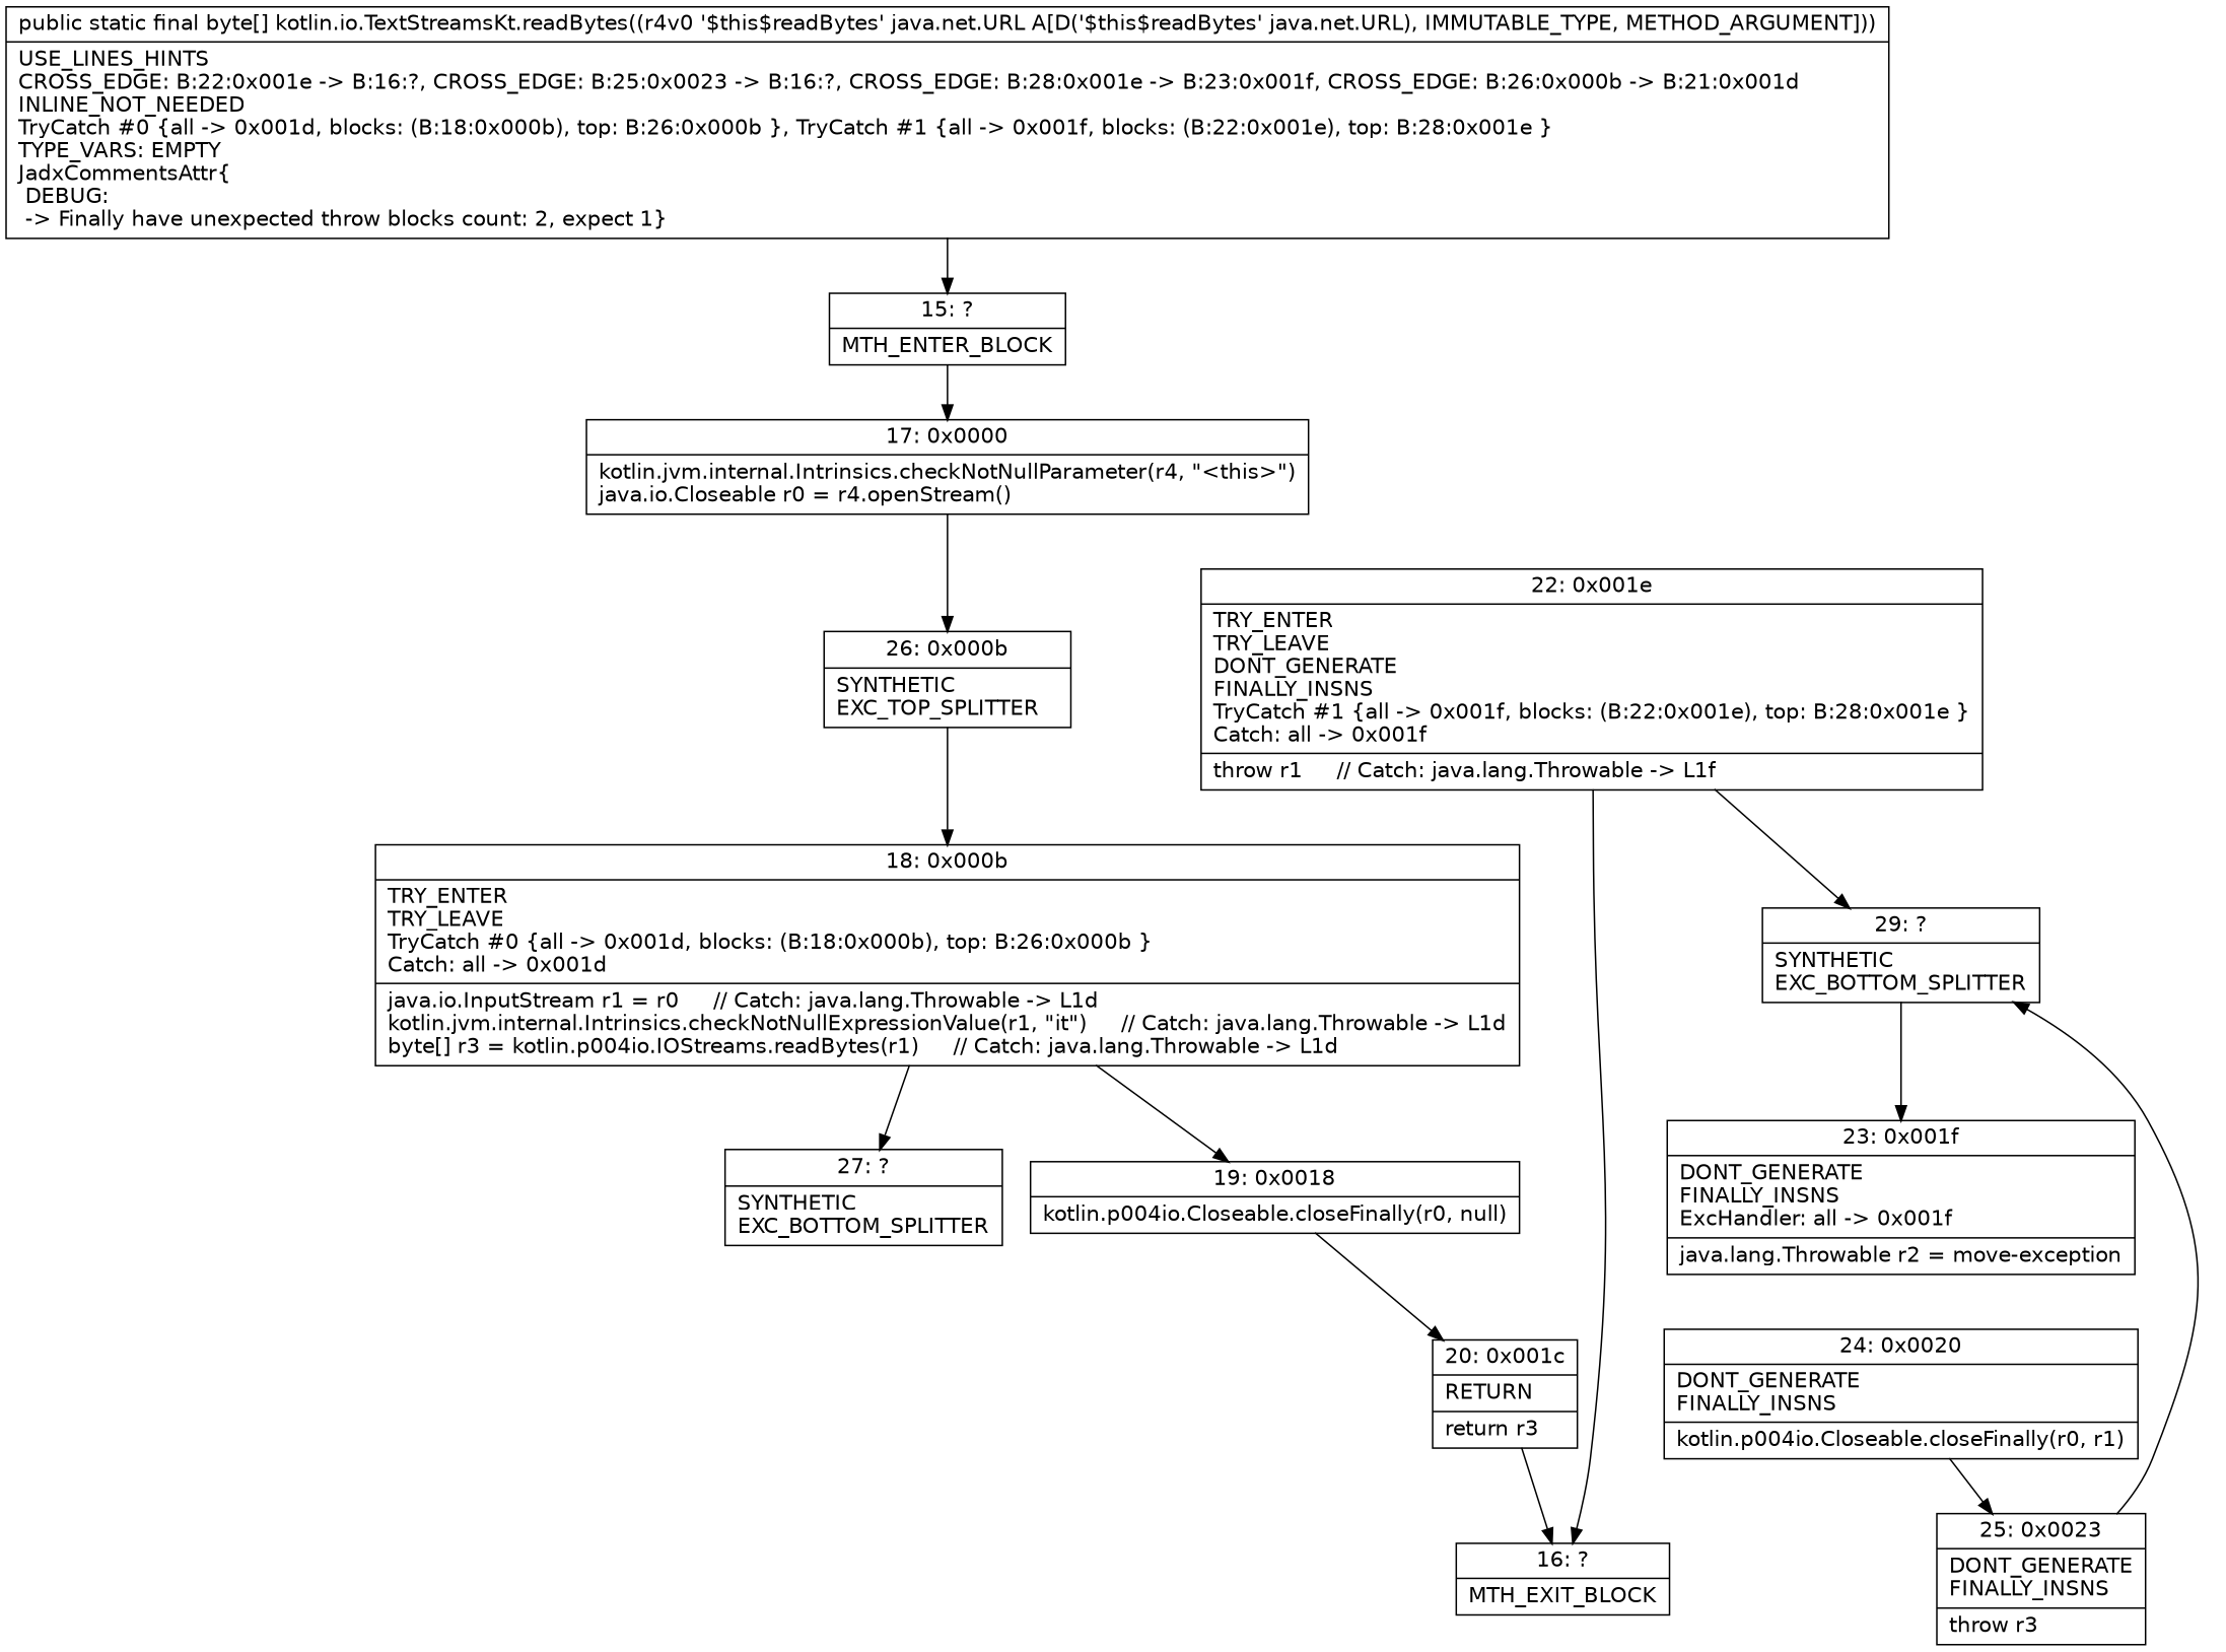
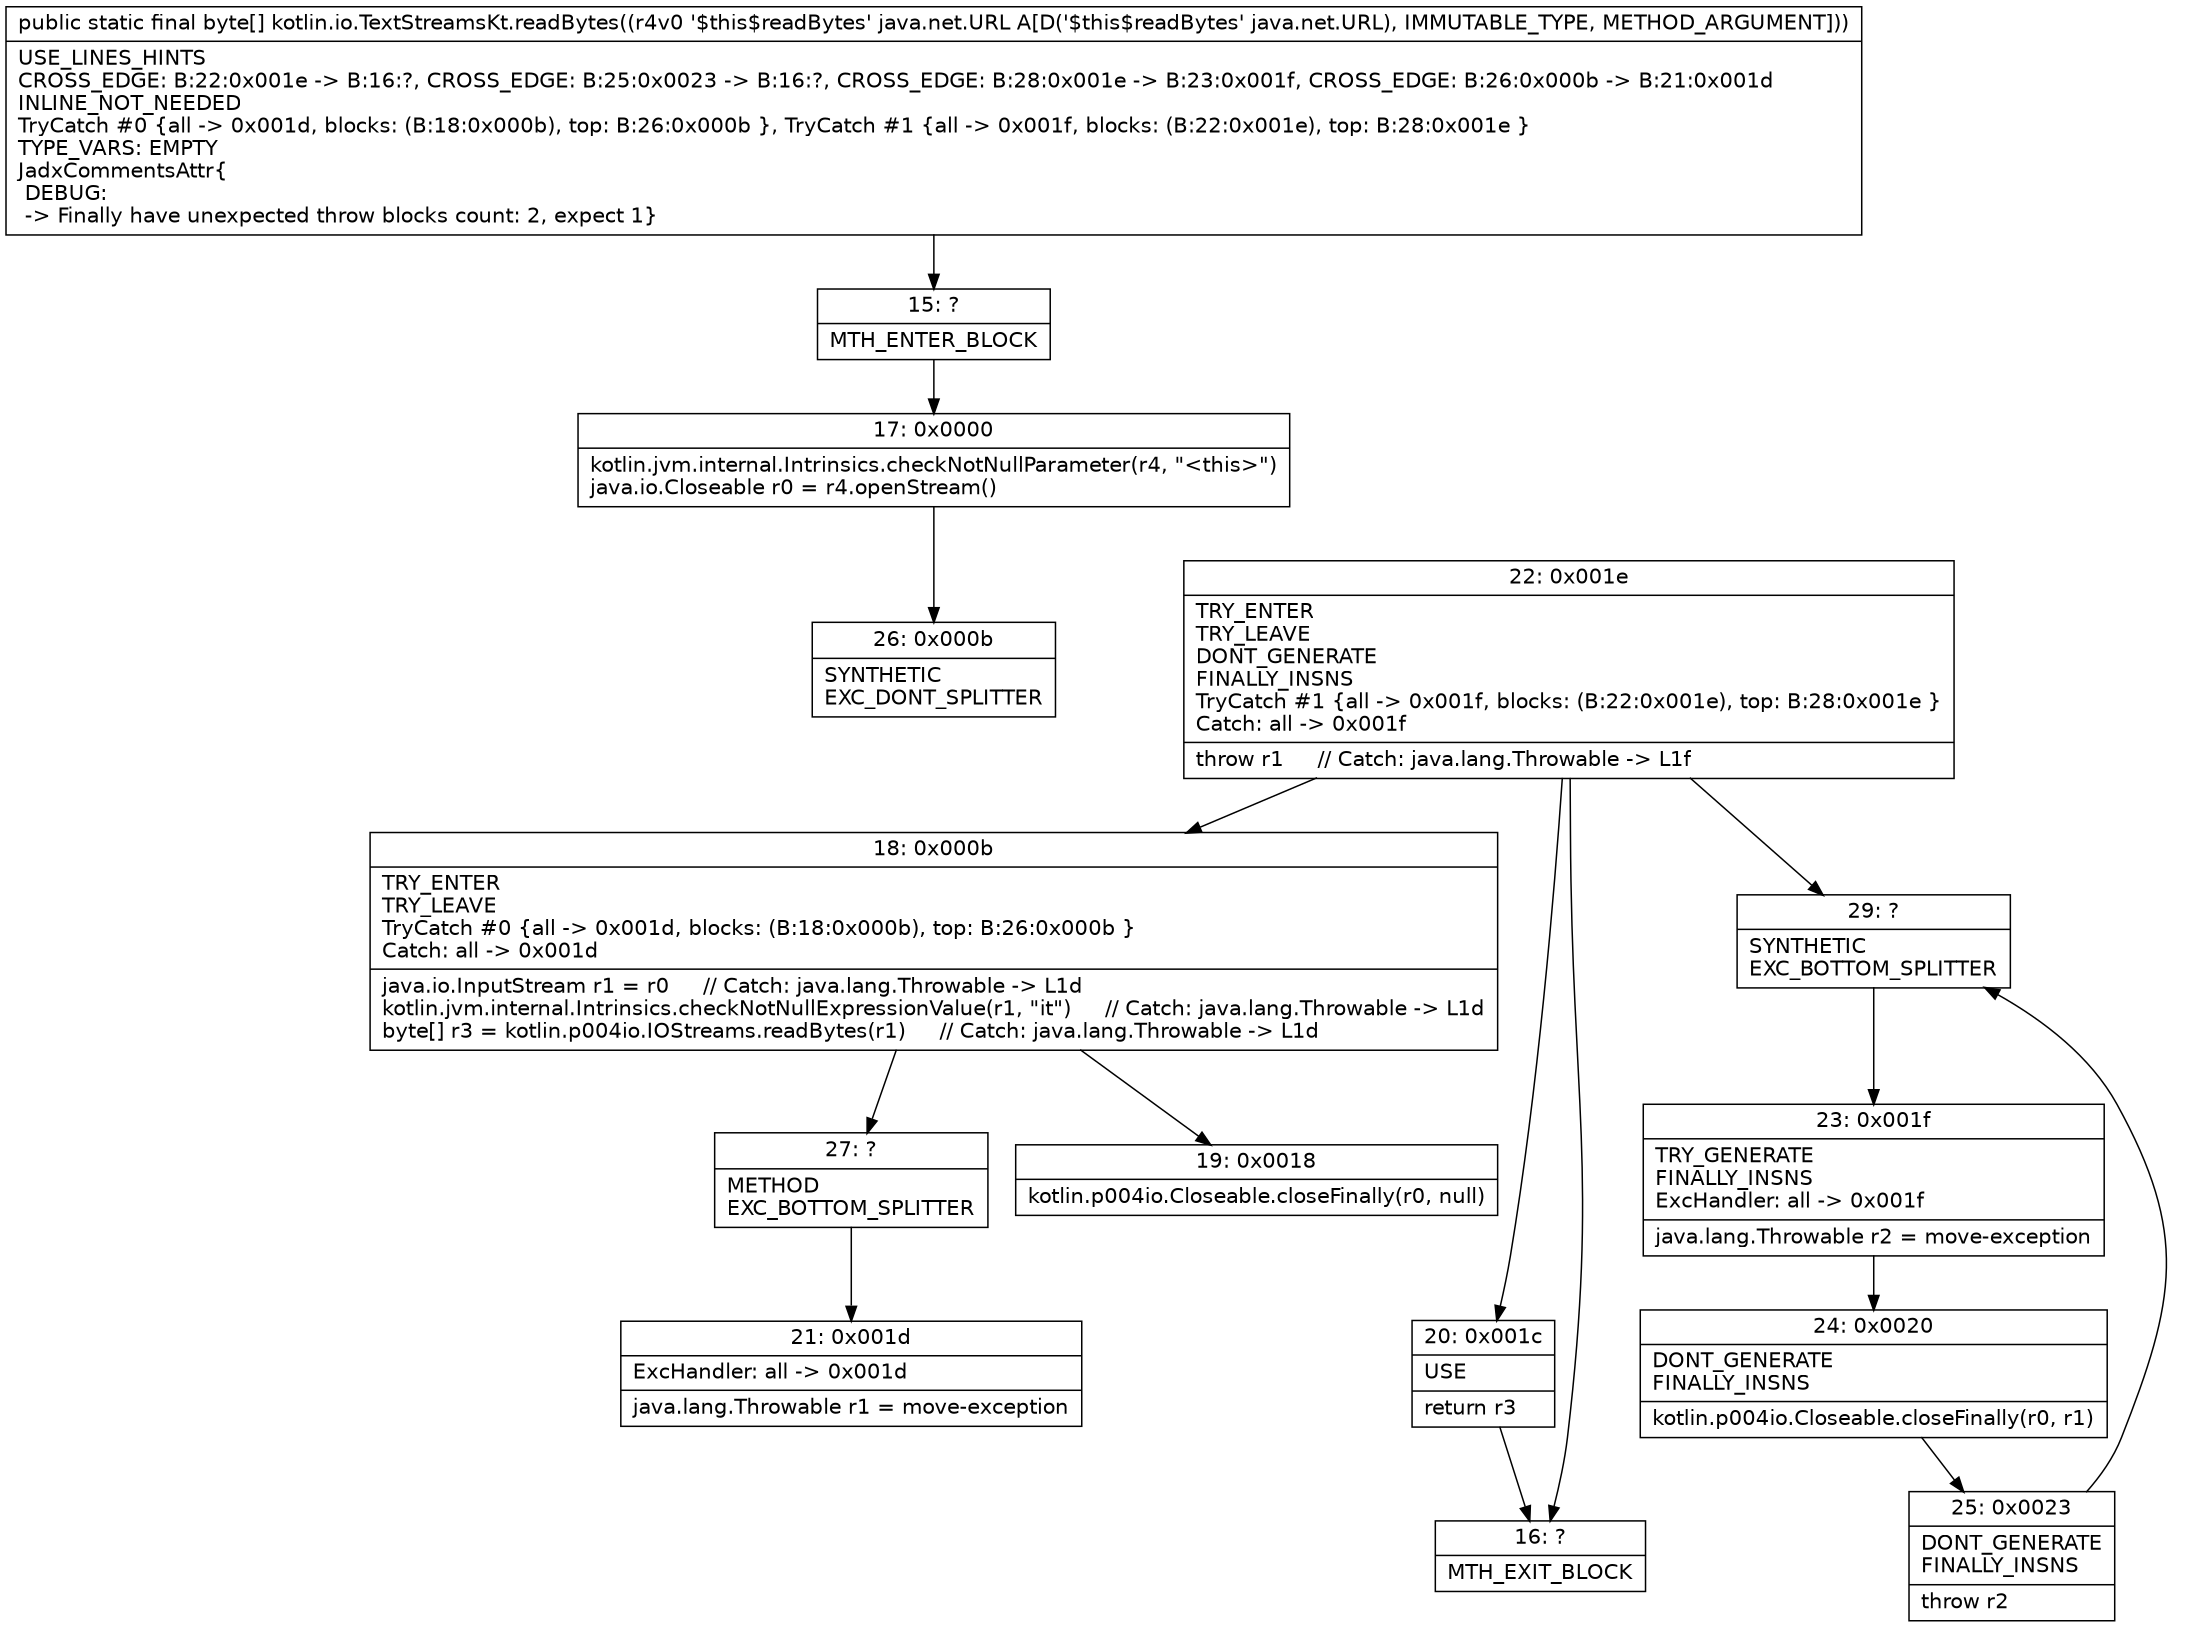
  digraph {
    fontname="DejaVu Sans"
    node [fontname="DejaVu Sans" shape=record]
    edge [fontname="DejaVu Sans"]
    n1 [label="{15\:\ ?|MTH_ENTER_BLOCK\l}"]
    n2 [label="{17\:\ 0x0000|kotlin.jvm.internal.Intrinsics.checkNotNullParameter(r4, \"\<this\>\")\ljava.io.Closeable r0 = r4.openStream()\l}"]
-   n3 [label="{26\:\ 0x000b|SYNTHETIC\lEXC_TOP_SPLITTER\l}"]
+   n3 [label="{26\:\ 0x000b|SYNTHETIC\lEXC_DONT_SPLITTER\l}"]
    n4 [label="{18\:\ 0x000b|TRY_ENTER\lTRY_LEAVE\lTryCatch #0 \{all \-\> 0x001d, blocks: (B:18:0x000b), top: B:26:0x000b \}\lCatch: all \-\> 0x001d\l|java.io.InputStream r1 = r0     \/\/ Catch: java.lang.Throwable \-\> L1d\lkotlin.jvm.internal.Intrinsics.checkNotNullExpressionValue(r1, \"it\")     \/\/ Catch: java.lang.Throwable \-\> L1d\lbyte[] r3 = kotlin.p004io.IOStreams.readBytes(r1)     \/\/ Catch: java.lang.Throwable \-\> L1d\l}"]
    n5 [label="{19\:\ 0x0018|kotlin.p004io.Closeable.closeFinally(r0, null)\l}"]
-   n6 [label="{27\:\ ?|SYNTHETIC\lEXC_BOTTOM_SPLITTER\l}"]
-   n8 [label="{20\:\ 0x001c|RETURN\l|return r3\l}"]
+   n6 [label="{27\:\ ?|METHOD\lEXC_BOTTOM_SPLITTER\l}"]
+   n7 [label="{21\:\ 0x001d|ExcHandler: all \-\> 0x001d\l|java.lang.Throwable r1 = move\-exception\l}"]
+   n8 [label="{20\:\ 0x001c|USE\l|return r3\l}"]
    n9 [label="{16\:\ ?|MTH_EXIT_BLOCK\l}"]
    n10 [label="{22\:\ 0x001e|TRY_ENTER\lTRY_LEAVE\lDONT_GENERATE\lFINALLY_INSNS\lTryCatch #1 \{all \-\> 0x001f, blocks: (B:22:0x001e), top: B:28:0x001e \}\lCatch: all \-\> 0x001f\l|throw r1     \/\/ Catch: java.lang.Throwable \-\> L1f\l}"]
    n11 [label="{29\:\ ?|SYNTHETIC\lEXC_BOTTOM_SPLITTER\l}"]
-   n12 [label="{23\:\ 0x001f|DONT_GENERATE\lFINALLY_INSNS\lExcHandler: all \-\> 0x001f\l|java.lang.Throwable r2 = move\-exception\l}"]
+   n12 [label="{23\:\ 0x001f|TRY_GENERATE\lFINALLY_INSNS\lExcHandler: all \-\> 0x001f\l|java.lang.Throwable r2 = move\-exception\l}"]
    n13 [label="{24\:\ 0x0020|DONT_GENERATE\lFINALLY_INSNS\l|kotlin.p004io.Closeable.closeFinally(r0, r1)\l}"]
-   n14 [label="{25\:\ 0x0023|DONT_GENERATE\lFINALLY_INSNS\l|throw r3\l}"]
+   n14 [label="{25\:\ 0x0023|DONT_GENERATE\lFINALLY_INSNS\l|throw r2\l}"]
    n15 [label="{public static final byte[] kotlin.io.TextStreamsKt.readBytes((r4v0 '$this$readBytes' java.net.URL A[D('$this$readBytes' java.net.URL), IMMUTABLE_TYPE, METHOD_ARGUMENT]))  | USE_LINES_HINTS\lCROSS_EDGE: B:22:0x001e \-\> B:16:?, CROSS_EDGE: B:25:0x0023 \-\> B:16:?, CROSS_EDGE: B:28:0x001e \-\> B:23:0x001f, CROSS_EDGE: B:26:0x000b \-\> B:21:0x001d\lINLINE_NOT_NEEDED\lTryCatch #0 \{all \-\> 0x001d, blocks: (B:18:0x000b), top: B:26:0x000b \}, TryCatch #1 \{all \-\> 0x001f, blocks: (B:22:0x001e), top: B:28:0x001e \}\lTYPE_VARS: EMPTY\lJadxCommentsAttr\{\l DEBUG: \l \-\> Finally have unexpected throw blocks count: 2, expect 1\}\l}"]
    n1 -> n2
    n2 -> n3
-   n3 -> n4
+   n10 -> n4
    n4 -> n5
    n4 -> n6
-   n5 -> n8
+   n10 -> n8
+   n6 -> n7
    n8 -> n9
    n10 -> n9
    n10 -> n11
    n11 -> n12
+   n12 -> n13
    n13 -> n14
    n14 -> n11
    n15 -> n1
  }
